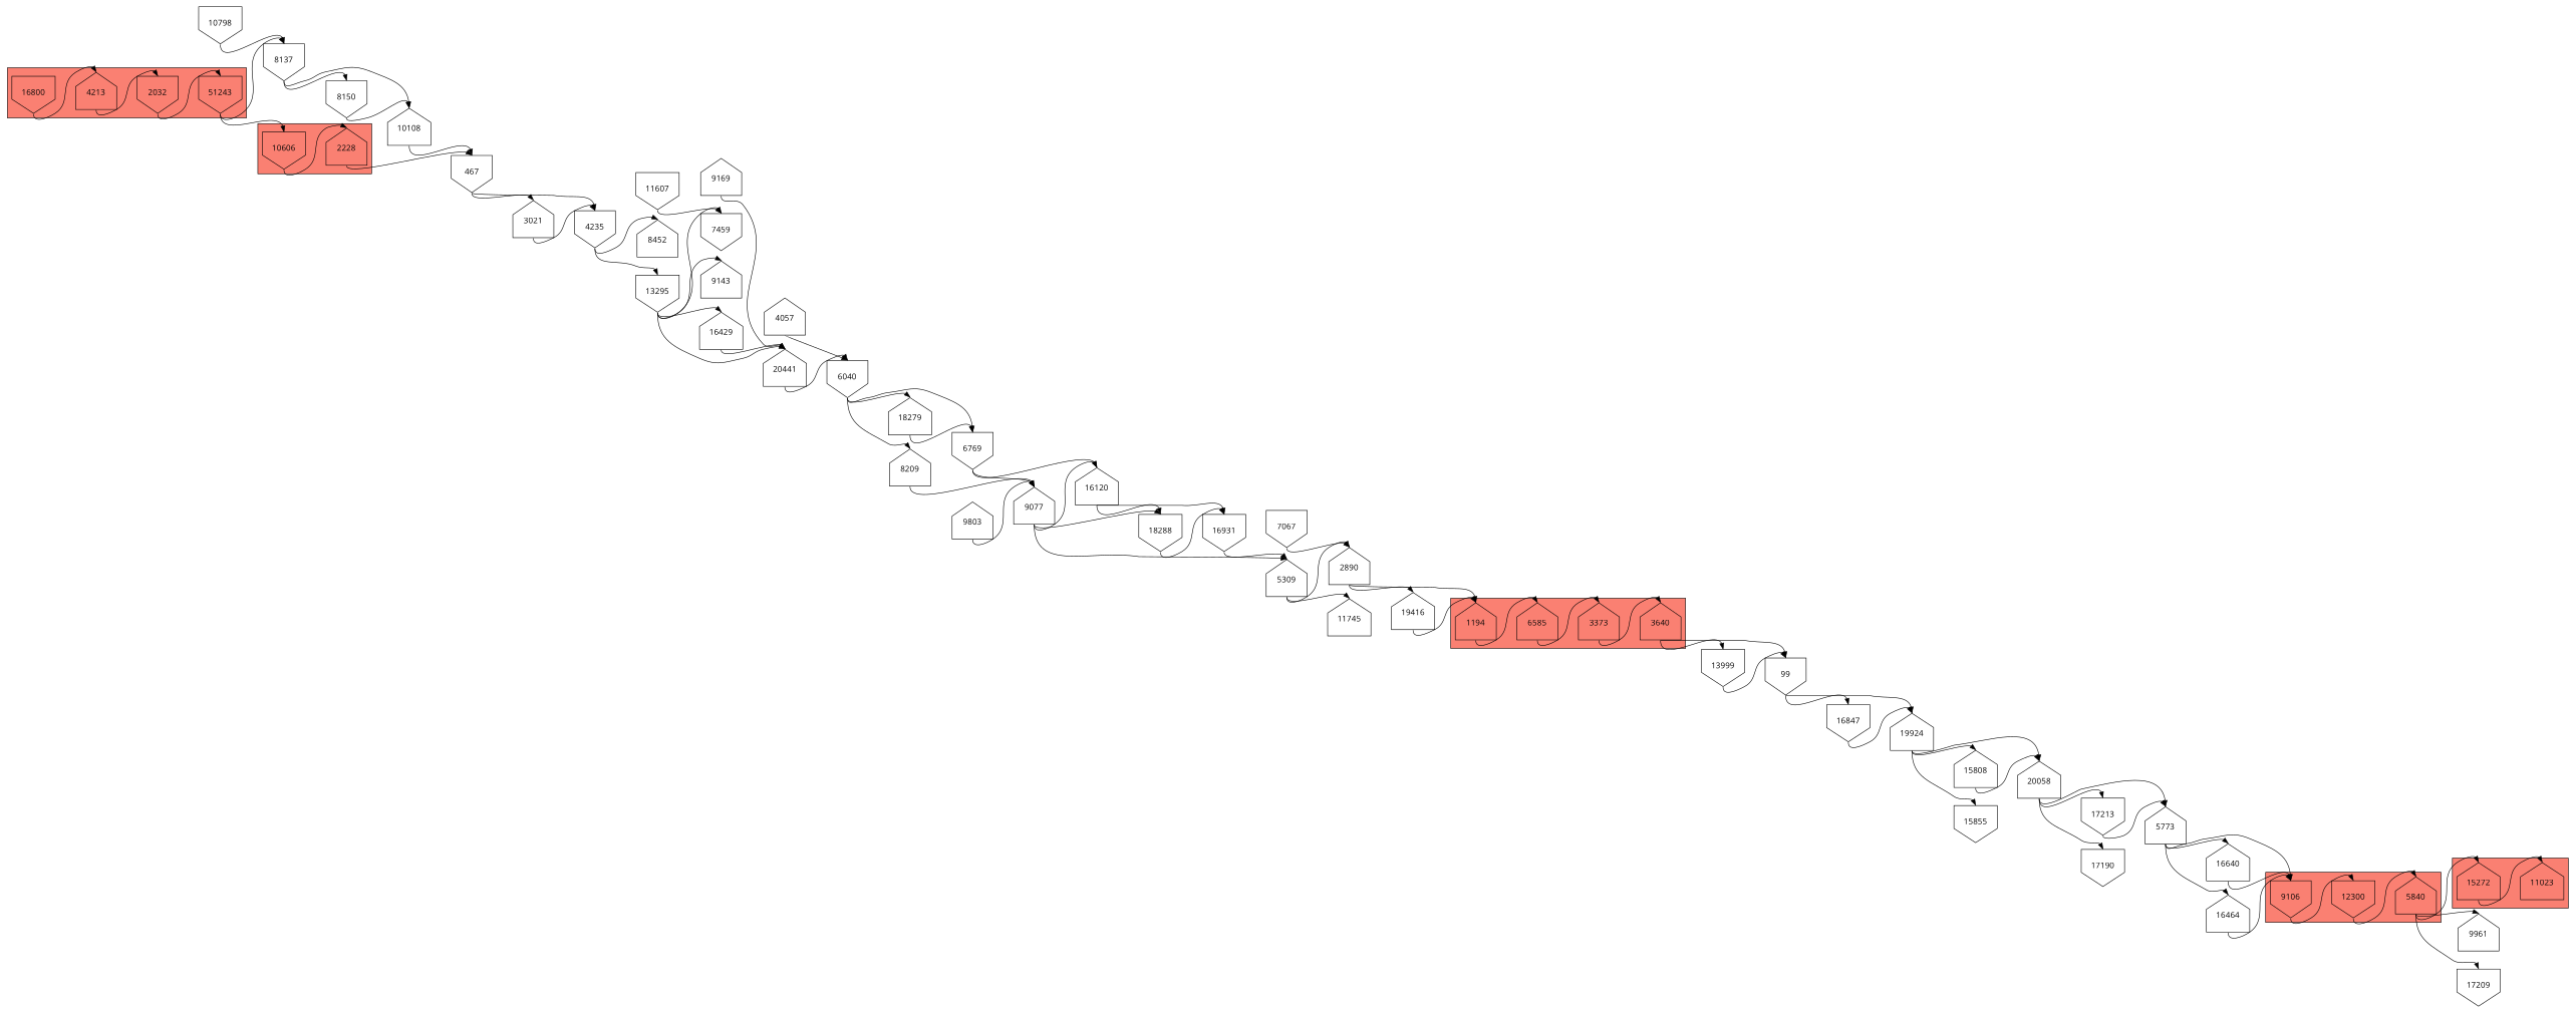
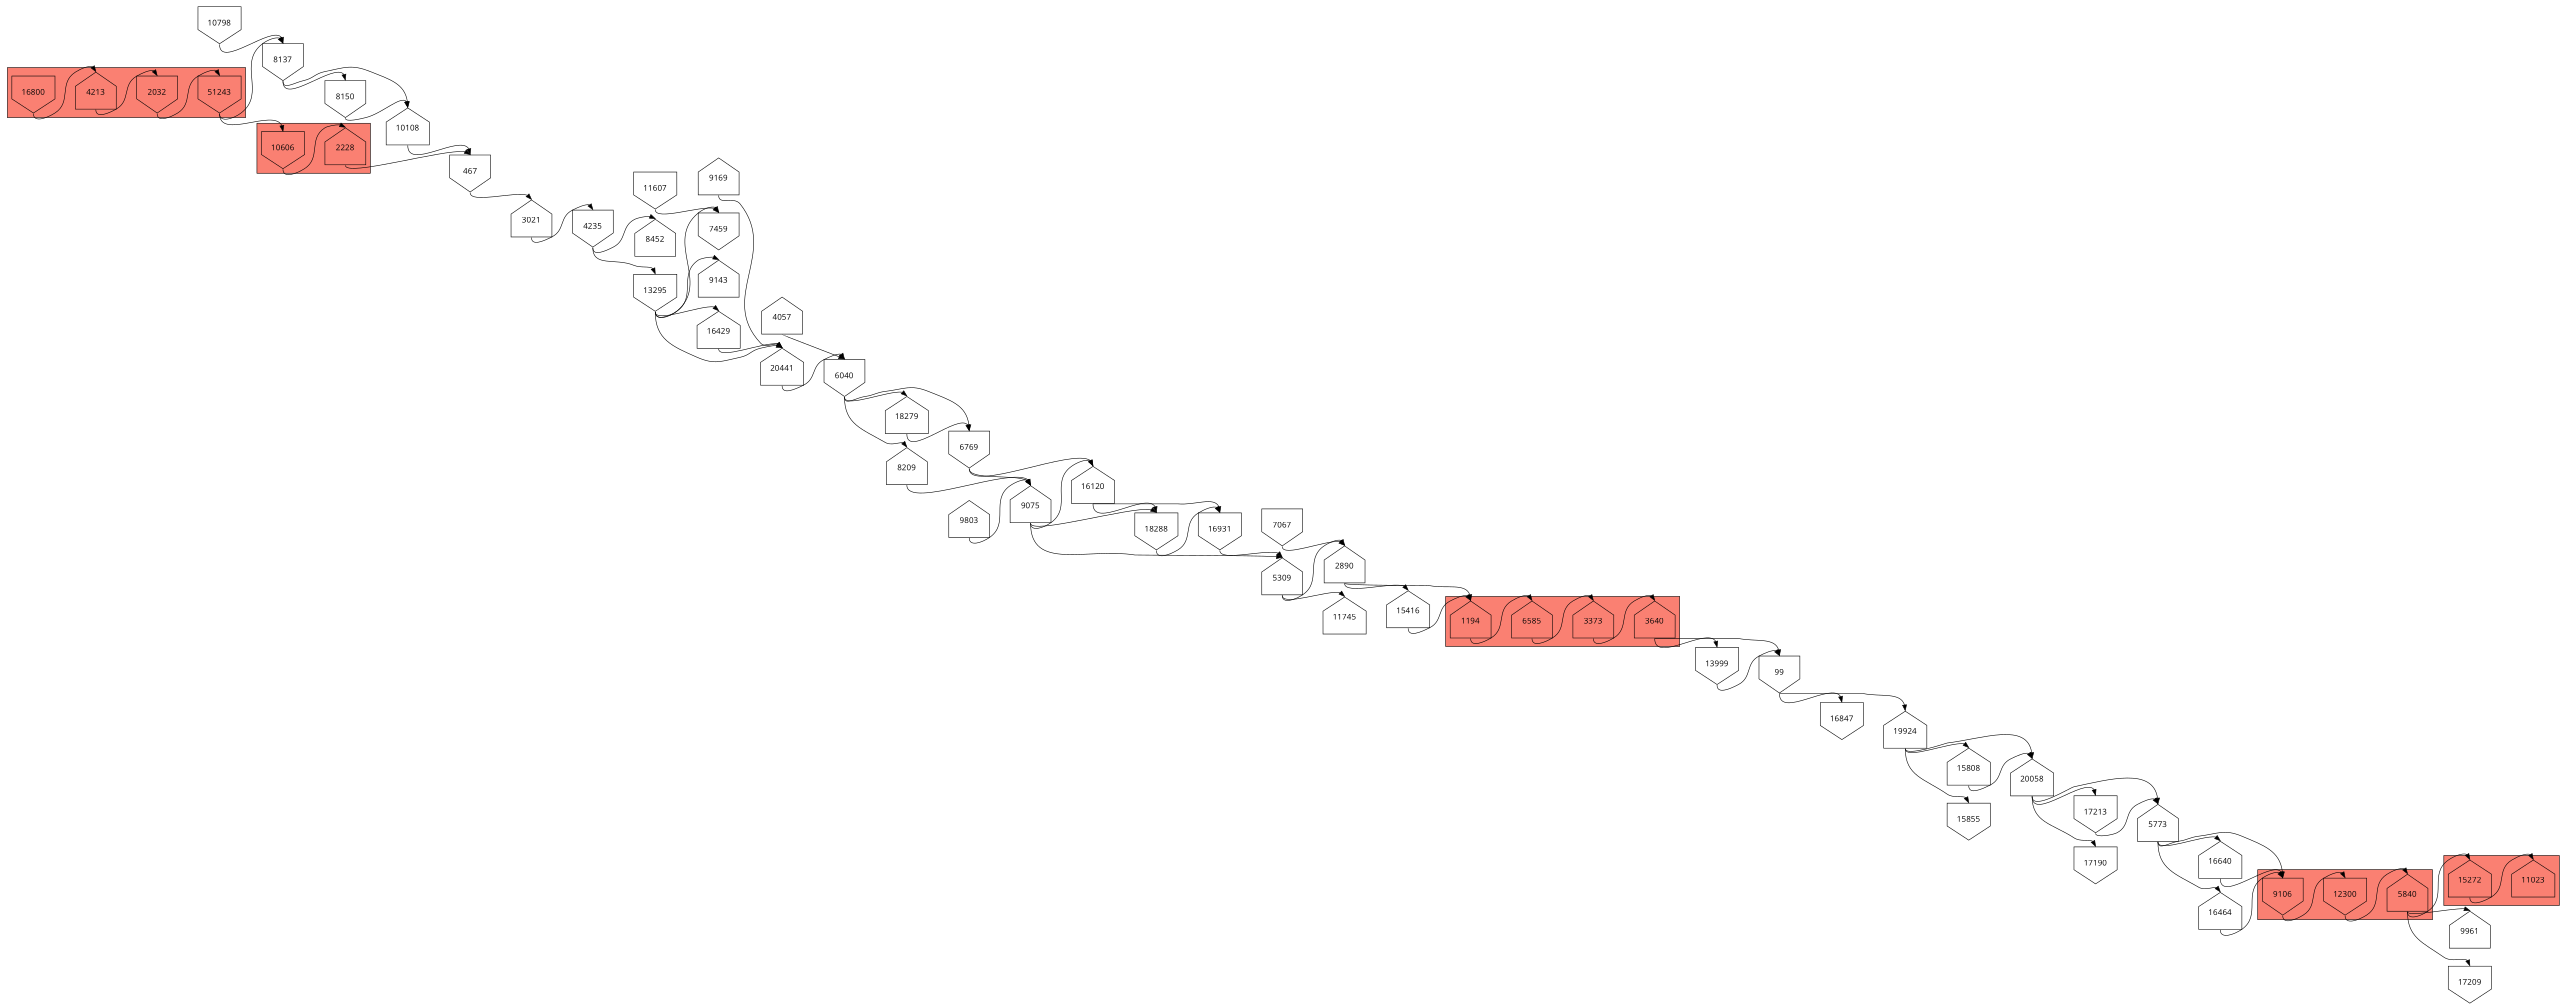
  digraph {
    fontname="Open Sans"
    rankdir=LR
    node [fontname="Open Sans" shape=house]
    edge [fontname="Open Sans" headport=n tailport=s]
    9106 [height=1 shape=invhouse width=1]
    12300 [height=1 shape=invhouse width=1]
    5840 [height=1 width=1]
    15272 [height=1 width=1]
    11023 [height=1 width=1]
    1194 [height=1 width=1]
    6585 [height=1 width=1]
    3373 [height=1 width=1]
    3640 [height=1 width=1]
    10606 [height=1 shape=invhouse width=1]
    2228 [height=1 width=1]
    16800 [height=1 shape=invhouse width=1]
    4213 [height=1 width=1]
    2032 [height=1 shape=invhouse width=1]
    n15 [height=1 label=51243 shape=invhouse width=1]
    9961 [height=1 width=1]
    17209 [height=1 shape=invhouse width=1]
    99 [height=1 shape=invhouse width=1]
    13999 [height=1 shape=invhouse width=1]
    467 [height=1 shape=invhouse width=1]
    8137 [height=1 shape=invhouse width=1]
    n22 [height=1 label=19924 width=1]
    16847 [height=1 shape=invhouse width=1]
    4235 [height=1 shape=invhouse width=1]
    3021 [height=1 width=1]
    8150 [height=1 shape=invhouse width=1]
    10108 [height=1 width=1]
    5773 [height=1 width=1]
    n29 [height=1 label=16640 width=1]
    16464 [height=1 width=1]
    17213 [height=1 shape=invhouse width=1]
    20058 [height=1 width=1]
    17190 [height=1 shape=invhouse width=1]
    15808 [height=1 width=1]
    15855 [height=1 shape=invhouse width=1]
    2890 [height=1 width=1]
-   15416 [height=1 width=1 label=19416]
+   15416 [height=1 width=1]
    5309 [height=1 width=1]
    11745 [height=1 width=1]
-   9077 [height=1 width=1]
+   9077 [height=1 width=1 label=9075]
    16120 [height=1 width=1]
    18288 [height=1 shape=invhouse width=1]
    16931 [height=1 shape=invhouse width=1]
    6769 [height=1 shape=invhouse width=1]
    6040 [height=1 shape=invhouse width=1]
    8209 [height=1 width=1]
    18279 [height=1 width=1]
    n48 [height=1 label=4057 width=1]
    20441 [height=1 width=1]
    9169 [height=1 width=1]
    13295 [height=1 shape=invhouse width=1]
    7459 [height=1 shape=invhouse width=1]
    9143 [height=1 width=1]
    16429 [height=1 width=1]
    11607 [height=1 shape=invhouse width=1]
    8452 [height=1 width=1]
    10798 [height=1 shape=invhouse width=1]
    9803 [height=1 width=1]
    7067 [height=1 shape=invhouse width=1]
    subgraph cluster_1 {
      fillcolor=salmon
      style=filled
      9106
      12300
      5840
    }
    subgraph cluster_2 {
      fillcolor=salmon
      style=filled
      15272
      11023
    }
    subgraph cluster_3 {
      fillcolor=salmon
      style=filled
      1194
      6585
      3373
      3640
    }
    subgraph cluster_4 {
      fillcolor=salmon
      style=filled
      10606
      2228
    }
    subgraph cluster_5 {
      fillcolor=salmon
      style=filled
      16800
      4213
      2032
      n15
    }
    9106 -> 12300
    12300 -> 5840
    5840 -> 15272
    5840 -> 9961
    5840 -> 17209
    15272 -> 11023
    1194 -> 6585
    6585 -> 3373
    3373 -> 3640
    3640 -> 99
    3640 -> 13999
    10606 -> 2228
    2228 -> 467
    16800 -> 4213
    4213 -> 2032
    2032 -> n15
    n15 -> 10606
    n15 -> 8137
    99 -> n22
    99 -> 16847
    13999 -> 99
-   467 -> 4235
    467 -> 3021
    8137 -> 8150
    8137 -> 10108
    n22 -> 20058
    n22 -> 15808
    n22 -> 15855
-   16847 -> n22
    4235 -> 13295
    4235 -> 8452
    3021 -> 4235
    8150 -> 10108
    10108 -> 467
    5773 -> 9106
    5773 -> n29
    5773 -> 16464
    n29 -> 9106
    16464 -> 9106
    17213 -> 5773
    20058 -> 5773
    20058 -> 17213
    20058 -> 17190
    15808 -> 20058
    2890 -> 1194
    2890 -> 15416
    15416 -> 1194
    5309 -> 2890
    5309 -> 11745
    9077 -> 5309
    9077 -> 16120
    9077 -> 18288
    16120 -> 18288
    16120 -> 16931
    18288 -> 16931
    16931 -> 5309
    6769 -> 9077
    6769 -> 16120
    6040 -> 6769
    6040 -> 8209
    6040 -> 18279
    8209 -> 9077
    18279 -> 6769
    n48 -> 6040
    20441 -> 6040
    9169 -> 20441
    13295 -> 20441
    13295 -> 7459
    13295 -> 9143
    13295 -> 16429
    16429 -> 20441
    11607 -> 7459
    10798 -> 8137
    9803 -> 9077
    7067 -> 2890
  }
